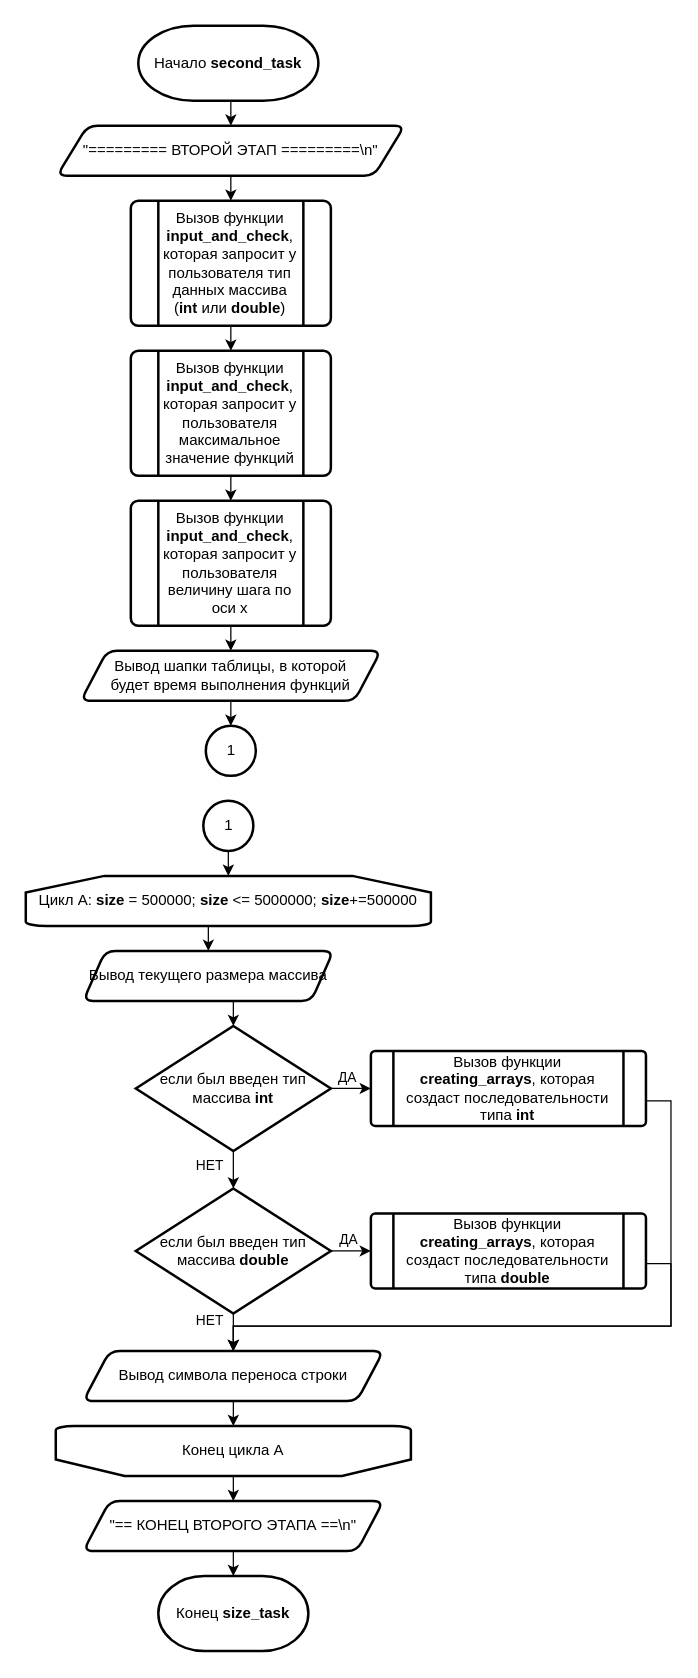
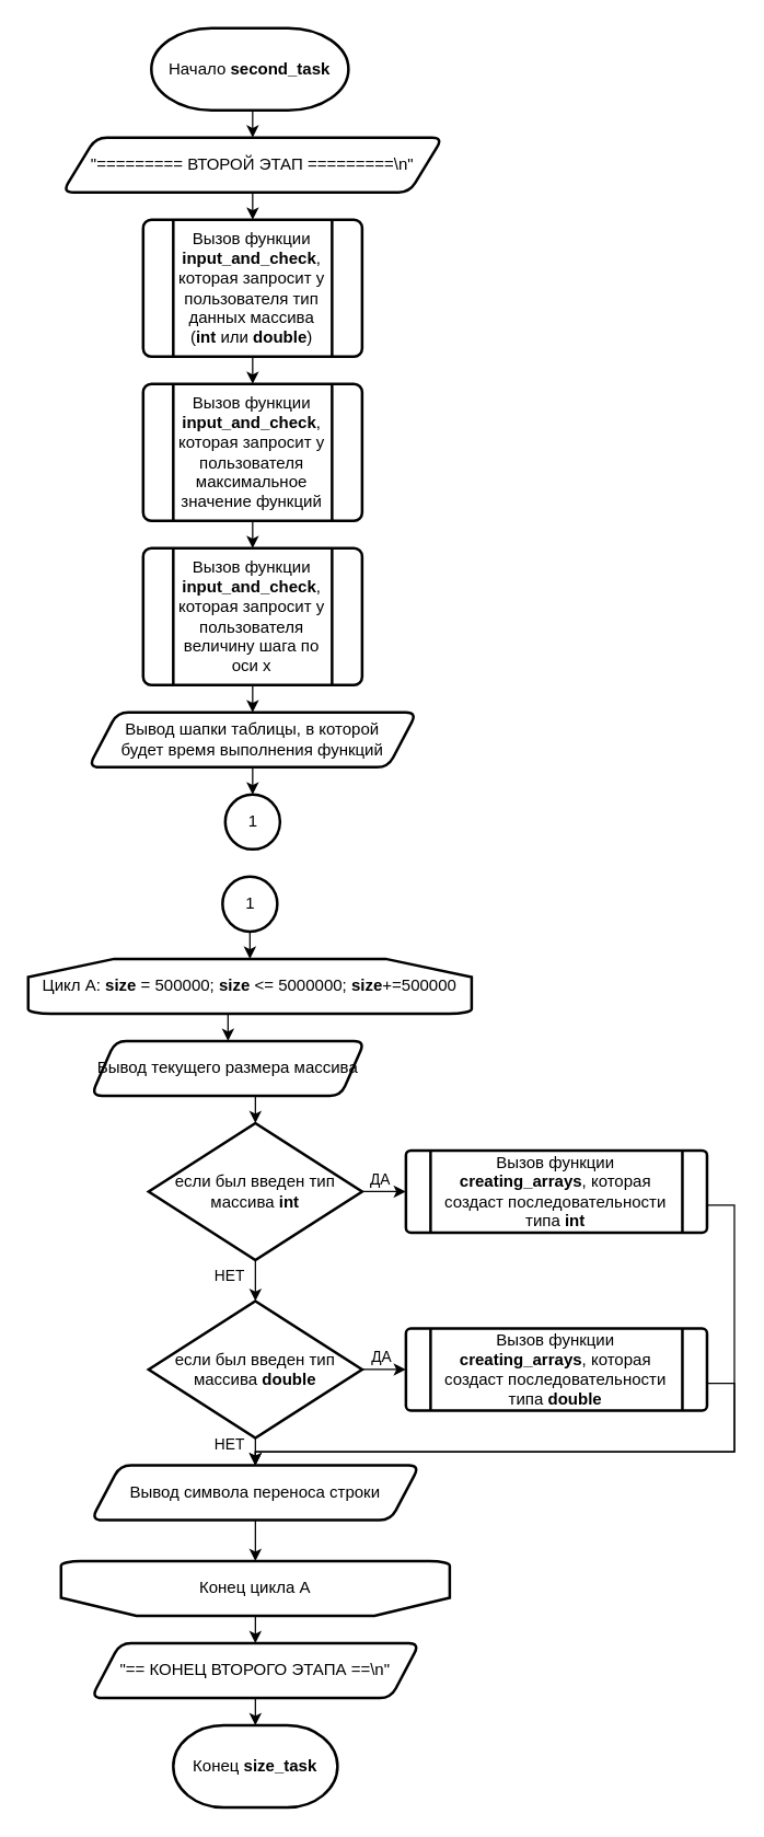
  <mxCell id="0" />
  <mxCell id="1" parent="0" />
  <mxCell id="2" style="edgeStyle=orthogonalEdgeStyle;rounded=0;orthogonalLoop=1;jettySize=auto;html=1;exitX=0.5;exitY=1;exitDx=0;exitDy=0;exitPerimeter=0;entryX=0.5;entryY=0;entryDx=0;entryDy=0;" edge="1" parent="1" source="3" target="39"><mxGeometry relative="1" as="geometry" /></mxCell>
  <mxCell id="3" value="Начало &lt;b&gt;second_task&lt;/b&gt;" style="strokeWidth=2;html=1;shape=mxgraph.flowchart.terminator;whiteSpace=wrap;" vertex="1" parent="1"><mxGeometry x="110" width="144" height="60" as="geometry" y="20" /></mxCell>
  <mxCell id="4" value="Конец &lt;b&gt;size_task&lt;/b&gt;" style="strokeWidth=2;html=1;shape=mxgraph.flowchart.terminator;whiteSpace=wrap;" vertex="1" parent="1"><mxGeometry x="126" y="1260" width="120" height="60" as="geometry" /></mxCell>
  <mxCell id="5" value="Вызов функции &lt;b&gt;input_and_check&lt;/b&gt;, которая запросит у пользователя тип данных массива (&lt;b&gt;int&lt;/b&gt; или &lt;b&gt;double&lt;/b&gt;)" style="verticalLabelPosition=middle;verticalAlign=middle;html=1;shape=process;whiteSpace=wrap;rounded=1;size=0.14;arcSize=6;strokeWidth=2;labelPosition=center;align=center;shadow=0;" vertex="1" parent="1"><mxGeometry x="104" y="160" width="160" height="100" as="geometry" /></mxCell>
  <mxCell id="6" style="edgeStyle=orthogonalEdgeStyle;rounded=0;orthogonalLoop=1;jettySize=auto;html=1;exitX=0.5;exitY=1;exitDx=0;exitDy=0;entryX=0.5;entryY=0;entryDx=0;entryDy=0;" edge="1" parent="1" source="5" target="8"><mxGeometry relative="1" as="geometry"><mxPoint x="184" y="380" as="sourcePoint" /></mxGeometry></mxCell>
  <mxCell id="7" style="edgeStyle=orthogonalEdgeStyle;rounded=0;orthogonalLoop=1;jettySize=auto;html=1;exitX=0.5;exitY=1;exitDx=0;exitDy=0;entryX=0.5;entryY=0;entryDx=0;entryDy=0;" edge="1" parent="1" source="8" target="10"><mxGeometry relative="1" as="geometry" /></mxCell>
  <mxCell id="8" value="Вызов функции &lt;b&gt;input_and_check&lt;/b&gt;, которая запросит у пользователя максимальное значение функций" style="verticalLabelPosition=middle;verticalAlign=middle;html=1;shape=process;whiteSpace=wrap;rounded=1;size=0.14;arcSize=6;strokeWidth=2;labelPosition=center;align=center;shadow=0;" vertex="1" parent="1"><mxGeometry x="104" y="280" width="160" height="100" as="geometry" /></mxCell>
  <mxCell id="9" style="edgeStyle=orthogonalEdgeStyle;rounded=0;orthogonalLoop=1;jettySize=auto;html=1;exitX=0.5;exitY=1;exitDx=0;exitDy=0;entryX=0.5;entryY=0;entryDx=0;entryDy=0;" edge="1" parent="1" source="10" target="33"><mxGeometry relative="1" as="geometry" /></mxCell>
  <mxCell id="10" value="Вызов функции &lt;b&gt;input_and_check&lt;/b&gt;, которая запросит у пользователя величину шага по оси х" style="verticalLabelPosition=middle;verticalAlign=middle;html=1;shape=process;whiteSpace=wrap;rounded=1;size=0.14;arcSize=6;strokeWidth=2;labelPosition=center;align=center;shadow=0;" vertex="1" parent="1"><mxGeometry x="104" y="400" width="160" height="100" as="geometry" /></mxCell>
  <mxCell id="11" style="edgeStyle=orthogonalEdgeStyle;rounded=0;orthogonalLoop=1;jettySize=auto;html=1;exitX=1;exitY=0.5;exitDx=0;exitDy=0;exitPerimeter=0;entryX=0;entryY=0.5;entryDx=0;entryDy=0;" edge="1" parent="1" source="15" target="17"><mxGeometry relative="1" as="geometry" /></mxCell>
  <mxCell id="12" value="ДА" style="edgeLabel;html=1;align=center;verticalAlign=middle;resizable=0;points=[];labelBackgroundColor=none;" vertex="1" connectable="0" parent="11"><mxGeometry x="-0.264" y="1" relative="1" as="geometry"><mxPoint y="-9" as="offset" /></mxGeometry></mxCell>
  <mxCell id="13" style="edgeStyle=orthogonalEdgeStyle;rounded=0;orthogonalLoop=1;jettySize=auto;html=1;exitX=0.5;exitY=1;exitDx=0;exitDy=0;exitPerimeter=0;entryX=0.5;entryY=0;entryDx=0;entryDy=0;entryPerimeter=0;" edge="1" parent="1" source="15" target="22"><mxGeometry relative="1" as="geometry" /></mxCell>
  <mxCell id="14" value="НЕТ" style="edgeLabel;html=1;align=center;verticalAlign=middle;resizable=0;points=[];labelBackgroundColor=none;" vertex="1" connectable="0" parent="13"><mxGeometry x="-0.274" y="-1" relative="1" as="geometry"><mxPoint x="-19" as="offset" /></mxGeometry></mxCell>
  <mxCell id="15" value="если был введен тип массива &lt;b&gt;int&lt;/b&gt;" style="strokeWidth=2;html=1;shape=mxgraph.flowchart.decision;whiteSpace=wrap;shadow=0;" vertex="1" parent="1"><mxGeometry x="108" y="820" width="156" height="100" as="geometry" /></mxCell>
  <mxCell id="16" style="edgeStyle=orthogonalEdgeStyle;rounded=0;orthogonalLoop=1;jettySize=auto;html=1;exitX=1;exitY=0.5;exitDx=0;exitDy=0;entryX=0.5;entryY=0;entryDx=0;entryDy=0;" edge="1" parent="1" source="17" target="37"><mxGeometry relative="1" as="geometry"><mxPoint x="198" y="1150" as="targetPoint" /><Array as="points"><mxPoint x="516" y="880" /><mxPoint x="536" y="880" /><mxPoint x="536" y="1060" /><mxPoint x="186" y="1060" /></Array></mxGeometry></mxCell>
  <mxCell id="17" value="Вызов функции &lt;b&gt;creating_arrays&lt;/b&gt;, которая создаст последовательности типа &lt;b&gt;int&lt;/b&gt;" style="verticalLabelPosition=middle;verticalAlign=middle;html=1;shape=process;whiteSpace=wrap;rounded=1;size=0.083;arcSize=6;strokeWidth=2;labelPosition=center;align=center;shadow=0;" vertex="1" parent="1"><mxGeometry x="296" y="840" width="220" height="60" as="geometry" /></mxCell>
  <mxCell id="18" style="edgeStyle=orthogonalEdgeStyle;rounded=0;orthogonalLoop=1;jettySize=auto;html=1;exitX=1;exitY=0.5;exitDx=0;exitDy=0;exitPerimeter=0;entryX=0;entryY=0.5;entryDx=0;entryDy=0;" edge="1" parent="1" source="22" target="24"><mxGeometry relative="1" as="geometry" /></mxCell>
  <mxCell id="19" value="ДА" style="edgeLabel;html=1;align=center;verticalAlign=middle;resizable=0;points=[];labelBackgroundColor=none;" vertex="1" connectable="0" parent="18"><mxGeometry x="-0.212" y="1" relative="1" as="geometry"><mxPoint y="-9" as="offset" /></mxGeometry></mxCell>
  <mxCell id="20" style="edgeStyle=orthogonalEdgeStyle;rounded=0;orthogonalLoop=1;jettySize=auto;html=1;exitX=0.5;exitY=1;exitDx=0;exitDy=0;exitPerimeter=0;entryX=0.5;entryY=0;entryDx=0;entryDy=0;" edge="1" parent="1" source="22" target="37"><mxGeometry relative="1" as="geometry"><mxPoint x="198" y="1140" as="targetPoint" /></mxGeometry></mxCell>
  <mxCell id="21" value="НЕТ" style="edgeLabel;html=1;align=center;verticalAlign=middle;resizable=0;points=[];labelBackgroundColor=none;" vertex="1" connectable="0" parent="20"><mxGeometry x="-0.642" relative="1" as="geometry"><mxPoint x="-20" as="offset" /></mxGeometry></mxCell>
  <mxCell id="22" value="если был введен тип массива &lt;b&gt;double&lt;/b&gt;" style="strokeWidth=2;html=1;shape=mxgraph.flowchart.decision;whiteSpace=wrap;shadow=0;" vertex="1" parent="1"><mxGeometry x="108" y="950" width="156" height="100" as="geometry" /></mxCell>
  <mxCell id="23" style="edgeStyle=orthogonalEdgeStyle;rounded=0;orthogonalLoop=1;jettySize=auto;html=1;exitX=1;exitY=0.5;exitDx=0;exitDy=0;entryX=0.5;entryY=0;entryDx=0;entryDy=0;" edge="1" parent="1" source="24" target="37"><mxGeometry relative="1" as="geometry"><Array as="points"><mxPoint x="516" y="1010" /><mxPoint x="536" y="1010" /><mxPoint x="536" y="1060" /><mxPoint x="186" y="1060" /></Array><mxPoint x="208" y="1130" as="targetPoint" /></mxGeometry></mxCell>
  <mxCell id="24" value="Вызов функции &lt;b&gt;creating_arrays&lt;/b&gt;, которая создаст последовательности типа &lt;b&gt;double&lt;/b&gt;" style="verticalLabelPosition=middle;verticalAlign=middle;html=1;shape=process;whiteSpace=wrap;rounded=1;size=0.083;arcSize=6;strokeWidth=2;labelPosition=center;align=center;shadow=0;" vertex="1" parent="1"><mxGeometry x="296" y="970" width="220" height="60" as="geometry" /></mxCell>
  <mxCell id="25" value="1" style="verticalLabelPosition=middle;verticalAlign=middle;html=1;shape=mxgraph.flowchart.on-page_reference;strokeWidth=2;labelPosition=center;align=center;shadow=0;labelBackgroundColor=none;" vertex="1" parent="1"><mxGeometry x="164" y="580" width="40" height="40" as="geometry" /></mxCell>
  <mxCell id="26" style="edgeStyle=orthogonalEdgeStyle;rounded=0;orthogonalLoop=1;jettySize=auto;html=1;exitX=0.5;exitY=1;exitDx=0;exitDy=0;exitPerimeter=0;entryX=0.5;entryY=0;entryDx=0;entryDy=0;entryPerimeter=0;" edge="1" parent="1" source="27" target="29"><mxGeometry relative="1" as="geometry" /></mxCell>
  <mxCell id="27" value="1" style="verticalLabelPosition=middle;verticalAlign=middle;html=1;shape=mxgraph.flowchart.on-page_reference;strokeWidth=2;labelPosition=center;align=center;shadow=0;labelBackgroundColor=none;" vertex="1" parent="1"><mxGeometry x="162" y="640" width="40" height="40" as="geometry" /></mxCell>
  <mxCell id="28" style="edgeStyle=orthogonalEdgeStyle;rounded=0;orthogonalLoop=1;jettySize=auto;html=1;exitX=0.5;exitY=1;exitDx=0;exitDy=0;exitPerimeter=0;entryX=0.5;entryY=0;entryDx=0;entryDy=0;" edge="1" parent="1" source="29" target="35"><mxGeometry relative="1" as="geometry" /></mxCell>
  <mxCell id="29" value="Цикл А: &lt;b&gt;size &lt;/b&gt;= 500000; &lt;b&gt;size &lt;/b&gt;&amp;lt;= 5000000; &lt;b&gt;size&lt;/b&gt;+=500000" style="strokeWidth=2;html=1;shape=mxgraph.flowchart.loop_limit;whiteSpace=wrap;" vertex="1" parent="1"><mxGeometry x="20" y="700" width="324" height="40" as="geometry" /></mxCell>
  <mxCell id="30" style="edgeStyle=orthogonalEdgeStyle;rounded=0;orthogonalLoop=1;jettySize=auto;html=1;exitX=0.5;exitY=0;exitDx=0;exitDy=0;exitPerimeter=0;entryX=0.5;entryY=0;entryDx=0;entryDy=0;" edge="1" parent="1" source="31" target="41"><mxGeometry relative="1" as="geometry" /></mxCell>
  <mxCell id="31" value="Конец цикла А" style="strokeWidth=2;html=1;shape=mxgraph.flowchart.loop_limit;whiteSpace=wrap;direction=west;" vertex="1" parent="1"><mxGeometry x="44" y="1140" width="284" height="40" as="geometry" /></mxCell>
  <mxCell id="32" style="edgeStyle=orthogonalEdgeStyle;rounded=0;orthogonalLoop=1;jettySize=auto;html=1;exitX=0.5;exitY=1;exitDx=0;exitDy=0;entryX=0.5;entryY=0;entryDx=0;entryDy=0;entryPerimeter=0;" edge="1" parent="1" source="33" target="25"><mxGeometry relative="1" as="geometry" /></mxCell>
  <mxCell id="33" value="Вывод шапки таблицы, в которой &lt;br&gt;будет время выполнения функций" style="shape=parallelogram;html=1;strokeWidth=2;perimeter=parallelogramPerimeter;whiteSpace=wrap;rounded=1;arcSize=16;size=0.088;" vertex="1" parent="1"><mxGeometry x="64" y="520" width="240" height="40" as="geometry" /></mxCell>
  <mxCell id="34" style="edgeStyle=orthogonalEdgeStyle;rounded=0;orthogonalLoop=1;jettySize=auto;html=1;exitX=0.5;exitY=1;exitDx=0;exitDy=0;entryX=0.5;entryY=0;entryDx=0;entryDy=0;entryPerimeter=0;" edge="1" parent="1" source="35" target="15"><mxGeometry relative="1" as="geometry" /></mxCell>
  <mxCell id="35" value="Вывод текущего размера массива" style="shape=parallelogram;html=1;strokeWidth=2;perimeter=parallelogramPerimeter;whiteSpace=wrap;rounded=1;arcSize=16;size=0.088;" vertex="1" parent="1"><mxGeometry x="66" y="760" width="200" height="40" as="geometry" /></mxCell>
  <mxCell id="36" style="edgeStyle=orthogonalEdgeStyle;rounded=0;orthogonalLoop=1;jettySize=auto;html=1;exitX=0.5;exitY=1;exitDx=0;exitDy=0;entryX=0.5;entryY=1;entryDx=0;entryDy=0;entryPerimeter=0;" edge="1" parent="1" source="37" target="31"><mxGeometry relative="1" as="geometry" /></mxCell>
- <mxCell id="37" value="Вывод символа переноса строки" style="shape=parallelogram;html=1;strokeWidth=2;perimeter=parallelogramPerimeter;whiteSpace=wrap;rounded=1;arcSize=16;size=0.088;" vertex="1" parent="1"><mxGeometry x="66" y="1080" width="240" height="40" as="geometry" /></mxCell>
+ <mxCell id="37" value="Вывод символа переноса строки" style="shape=parallelogram;html=1;strokeWidth=2;perimeter=parallelogramPerimeter;whiteSpace=wrap;rounded=1;arcSize=16;size=0.088;" vertex="1" parent="1"><mxGeometry x="66" y="1070" width="240" height="40" as="geometry" /></mxCell>
  <mxCell id="38" style="edgeStyle=orthogonalEdgeStyle;rounded=0;orthogonalLoop=1;jettySize=auto;html=1;exitX=0.5;exitY=1;exitDx=0;exitDy=0;entryX=0.5;entryY=0;entryDx=0;entryDy=0;" edge="1" parent="1" source="39" target="5"><mxGeometry relative="1" as="geometry" /></mxCell>
  <mxCell id="39" value="&quot;========= ВТОРОЙ ЭТАП =========\n&quot;" style="shape=parallelogram;html=1;strokeWidth=2;perimeter=parallelogramPerimeter;whiteSpace=wrap;rounded=1;arcSize=16;size=0.088;" vertex="1" parent="1"><mxGeometry x="45" y="100" width="278" height="40" as="geometry" /></mxCell>
  <mxCell id="40" style="edgeStyle=orthogonalEdgeStyle;rounded=0;orthogonalLoop=1;jettySize=auto;html=1;exitX=0.5;exitY=1;exitDx=0;exitDy=0;entryX=0.5;entryY=0;entryDx=0;entryDy=0;entryPerimeter=0;" edge="1" parent="1" source="41" target="4"><mxGeometry relative="1" as="geometry" /></mxCell>
  <mxCell id="41" value="&quot;== КОНЕЦ ВТОРОГО ЭТАПА ==\n&quot;" style="shape=parallelogram;html=1;strokeWidth=2;perimeter=parallelogramPerimeter;whiteSpace=wrap;rounded=1;arcSize=16;size=0.088;" vertex="1" parent="1"><mxGeometry x="66" y="1200" width="240" height="40" as="geometry" /></mxCell>
